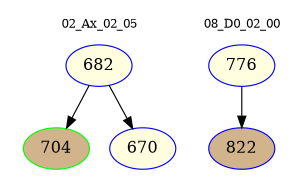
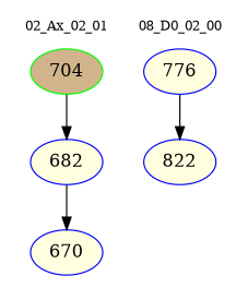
  digraph {
    node [color=blue fillcolor=lightyellow style=filled]
    edge [color=black]
    n1 [color=green fillcolor=tan label=704]
    n2 [label=682]
    n3 [label=670]
    n4 [label=776]
-   n5 [fillcolor=tan label=822]
+   n5 [label=822]
    subgraph cluster_1 {
      color=white
      fontsize=10
-     label="02_Ax_02_05"
+     label="02_Ax_02_01"
      n1
      n2
      n3
    }
    subgraph cluster_2 {
      color=white
      fontsize=10
      label="08_D0_02_00"
      n4
      n5
    }
-   n2 -> n1
+   n1 -> n2
    n2 -> n3
    n4 -> n5
  }
